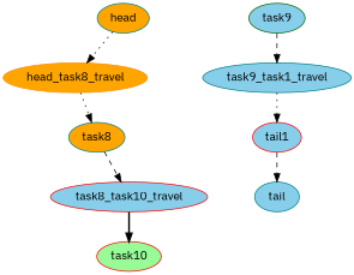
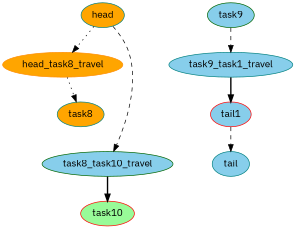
  digraph {
    fontname="IBM Plex Sans"
    node [color=teal fillcolor=skyblue fontcolor=black fontname="IBM Plex Sans" style=filled]
    edge [color=black fontname="IBM Plex Sans" style=dashed]
    n1 [fillcolor=orange label=head]
    n2 [color=darkorange fillcolor=orange label=head_task8_travel]
    n3 [fillcolor=orange label=task8]
-   n4 [color=red label=task8_task10_travel]
+   n4 [color=darkgreen label=task8_task10_travel]
    n5 [color=red fillcolor=palegreen label=task10]
    n6 [color=darkgreen label=task9]
    n7 [label=task9_task1_travel]
    n8 [color=red label=tail1]
    n9 [label=tail]
    n1 -> n2 [style=dotted]
    n2 -> n3 [style=dotted]
-   n3 -> n4
+   n1 -> n4
    n4 -> n5 [style=bold]
    n6 -> n7
-   n7 -> n8 [style=dotted]
+   n7 -> n8 [style=bold]
    n8 -> n9
  }
